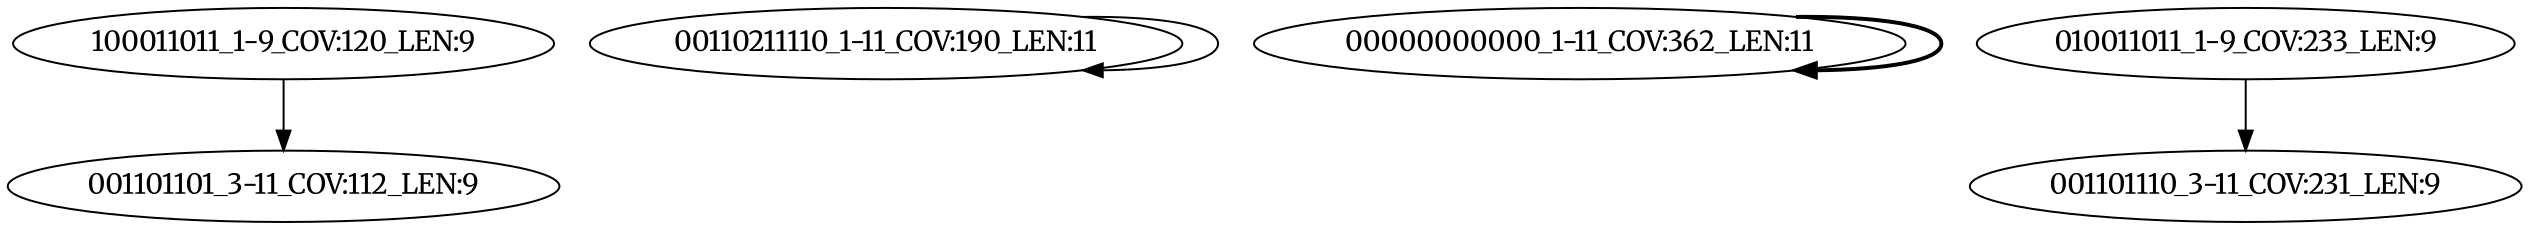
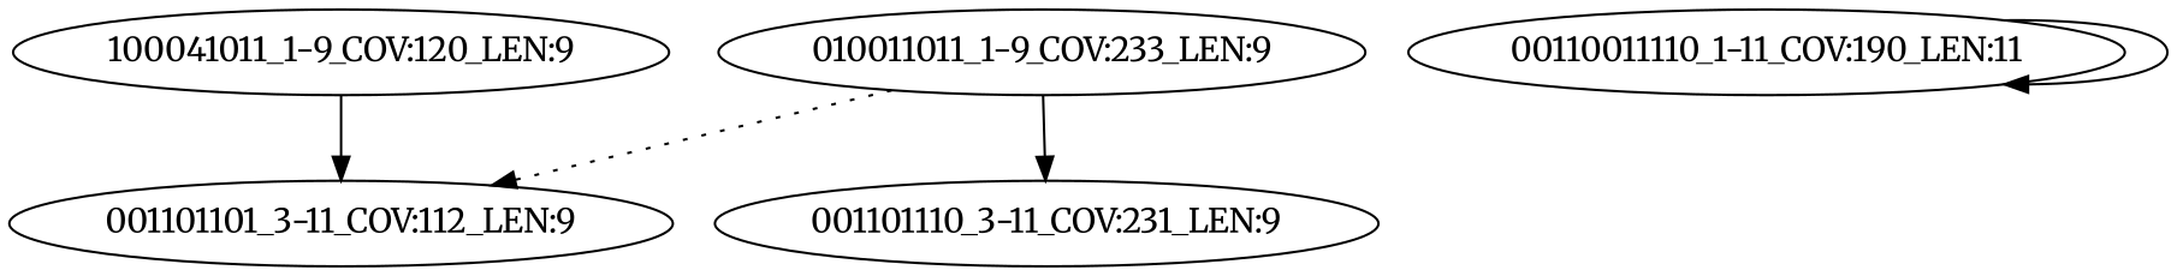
  digraph {
    fontname=Merriweather
    node [fontname=Merriweather]
    edge [fontname=Merriweather style=solid]
-   "100011011_1-9_COV:120_LEN:9"
+   "100011011_1-9_COV:120_LEN:9" [label="100041011_1-9_COV:120_LEN:9"]
    "001101101_3-11_COV:112_LEN:9"
-   "00110011110_1-11_COV:190_LEN:11" [label="00110211110_1-11_COV:190_LEN:11"]
-   "00000000000_1-11_COV:362_LEN:11"
+   "00110011110_1-11_COV:190_LEN:11"
    "010011011_1-9_COV:233_LEN:9"
    "001101110_3-11_COV:231_LEN:9"
    "100011011_1-9_COV:120_LEN:9" -> "001101101_3-11_COV:112_LEN:9"
    "00110011110_1-11_COV:190_LEN:11" -> "00110011110_1-11_COV:190_LEN:11"
-   "00000000000_1-11_COV:362_LEN:11" -> "00000000000_1-11_COV:362_LEN:11" [style=bold]
+   "010011011_1-9_COV:233_LEN:9" -> "001101101_3-11_COV:112_LEN:9" [style=dotted]
    "010011011_1-9_COV:233_LEN:9" -> "001101110_3-11_COV:231_LEN:9"
  }
